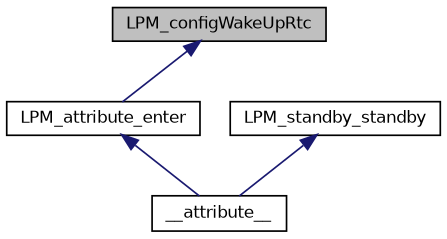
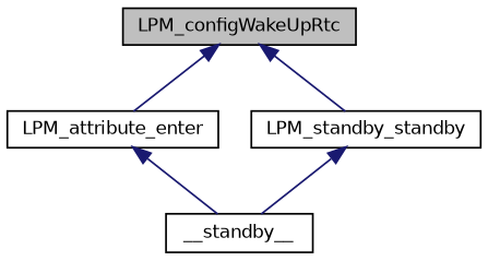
  digraph {
    rankdir=TB
    node [color=black fillcolor=white fontname=Helvetica fontsize=10 shape=record style=filled]
    edge [color=midnightblue dir=back fontname=Helvetica fontsize=10 labelfontname=Helvetica labelfontsize=10 style=solid]
    n1 [fillcolor=grey75 fontcolor=black height=0.2 label=LPM_configWakeUpRtc width=0.4]
    n2 [height=0.2 label=LPM_attribute_enter width=0.4]
    n3 [height=0.2 label=LPM_standby_standby width=0.4]
-   n4 [height=0.2 label=__attribute__ width=0.4]
+   n4 [height=0.2 label=__standby__ width=0.4]
    n1 -> n2
+   n1 -> n3
    n2 -> n4
    n3 -> n4
  }
